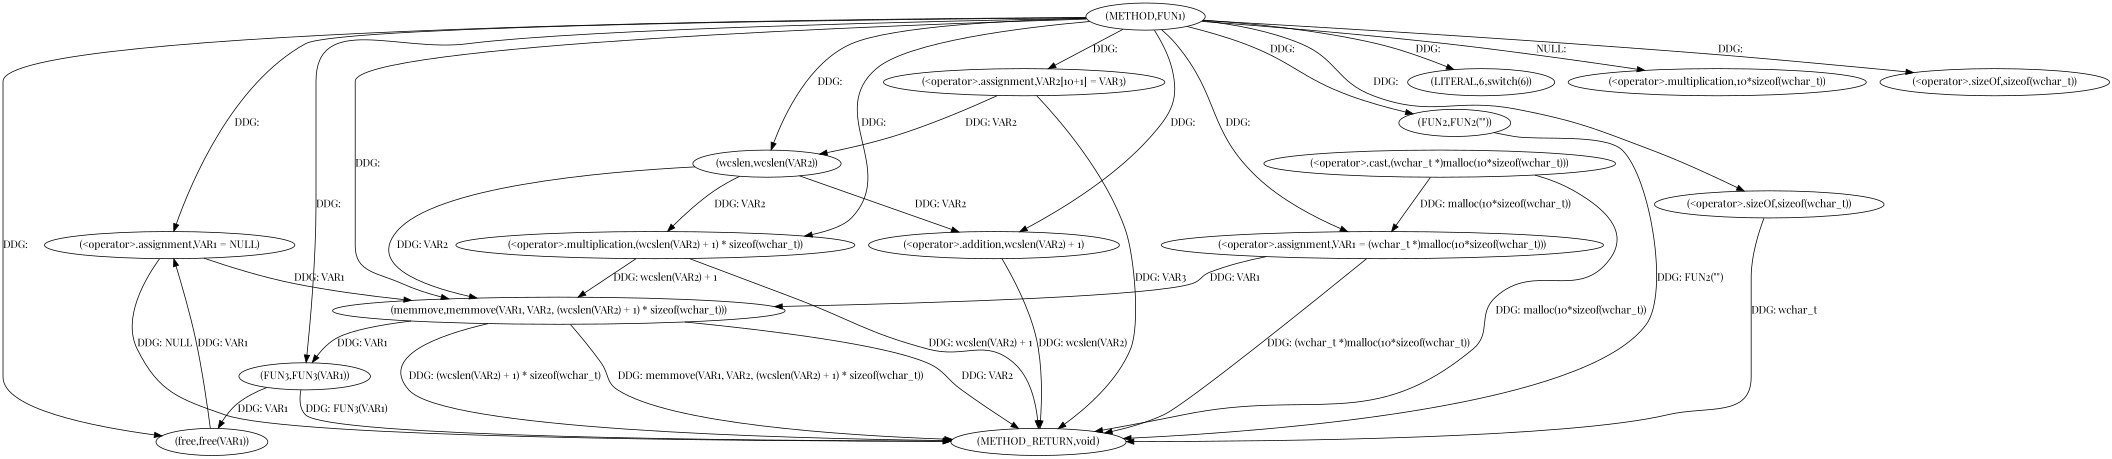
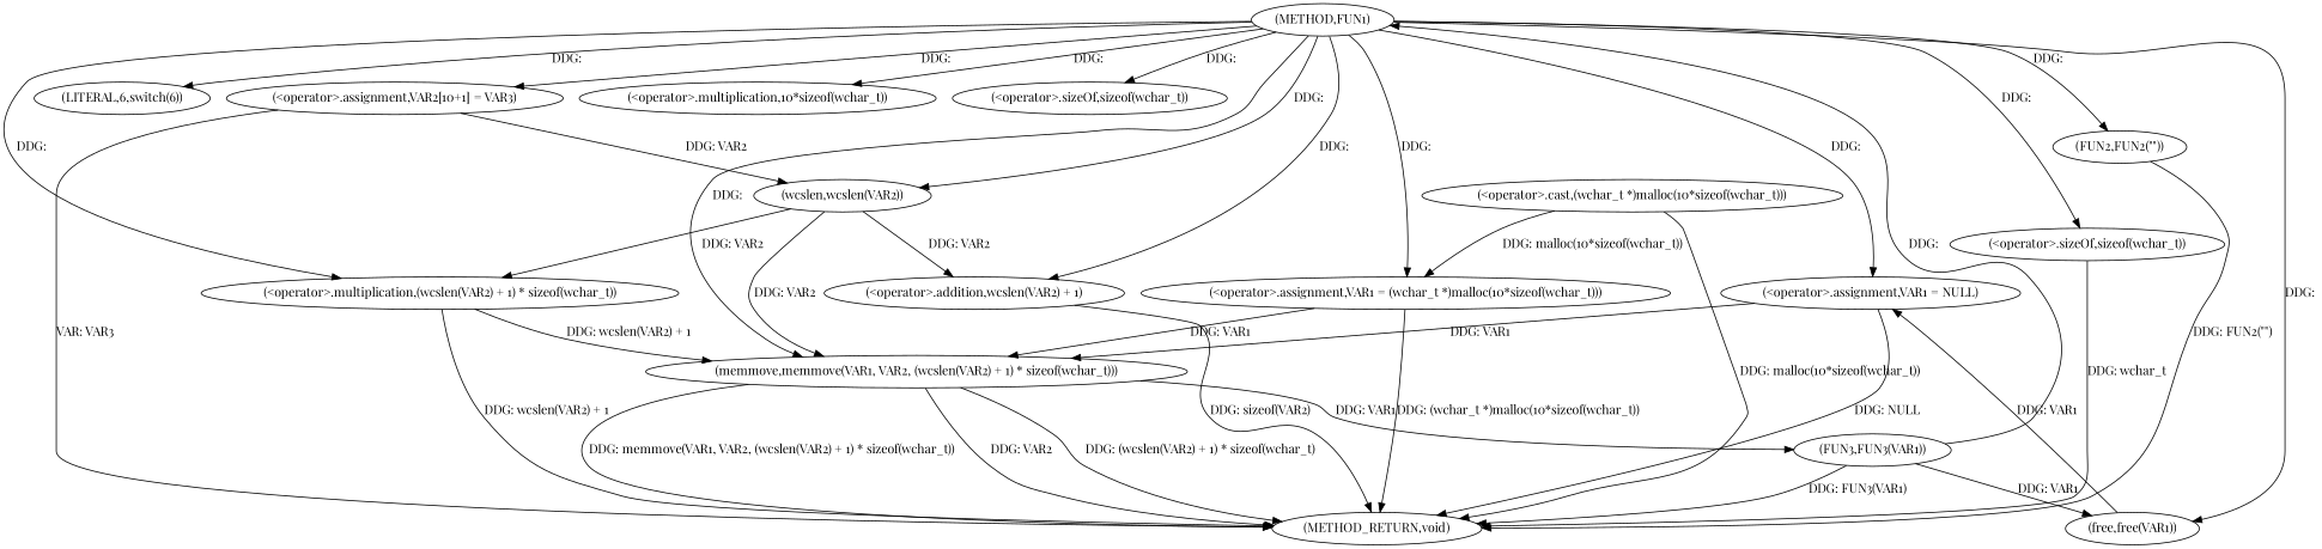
  digraph {
    fontname="Playfair Display"
    node [fontname="Playfair Display"]
    edge [fontname="Playfair Display"]
    n1 [label="(METHOD,FUN1)"]
    n2 [label="(<operator>.assignment,VAR1 = NULL)"]
    n3 [label="(LITERAL,6,switch(6))"]
    n4 [label="(<operator>.assignment,VAR1 = (wchar_t *)malloc(10*sizeof(wchar_t)))"]
    n5 [label="(<operator>.multiplication,10*sizeof(wchar_t))"]
    n6 [label="(<operator>.sizeOf,sizeof(wchar_t))"]
    n7 [label="(FUN2,FUN2(\"\"))"]
    n8 [label="(<operator>.assignment,VAR2[10+1] = VAR3)"]
    n9 [label="(memmove,memmove(VAR1, VAR2, (wcslen(VAR2) + 1) * sizeof(wchar_t)))"]
    n10 [label="(<operator>.multiplication,(wcslen(VAR2) + 1) * sizeof(wchar_t))"]
    n11 [label="(<operator>.addition,wcslen(VAR2) + 1)"]
    n12 [label="(wcslen,wcslen(VAR2))"]
    n13 [label="(<operator>.sizeOf,sizeof(wchar_t))"]
    n14 [label="(FUN3,FUN3(VAR1))"]
    n15 [label="(free,free(VAR1))"]
    n16 [label="(METHOD_RETURN,void)"]
    n17 [label="(<operator>.cast,(wchar_t *)malloc(10*sizeof(wchar_t)))"]
    n1 -> n2 [label="DDG: "]
    n1 -> n3 [label="DDG: "]
    n1 -> n4 [label="DDG: "]
-   n1 -> n5 [label="NULL: "]
+   n1 -> n5 [label="DDG: "]
    n1 -> n6 [label="DDG: "]
    n1 -> n7 [label="DDG: "]
    n1 -> n8 [label="DDG: "]
    n1 -> n9 [label="DDG: "]
    n1 -> n10 [label="DDG: "]
    n1 -> n11 [label="DDG: "]
    n1 -> n12 [label="DDG: "]
    n1 -> n13 [label="DDG: "]
-   n1 -> n14 [label="DDG: "]
+   n14 -> n1 [label="DDG: "]
    n1 -> n15 [label="DDG: "]
    n2 -> n9 [label="DDG: VAR1"]
    n2 -> n16 [label="DDG: NULL"]
    n4 -> n9 [label="DDG: VAR1"]
    n4 -> n16 [label="DDG: (wchar_t *)malloc(10*sizeof(wchar_t))"]
    n7 -> n16 [label="DDG: FUN2(\"\")"]
    n8 -> n12 [label="DDG: VAR2"]
-   n8 -> n16 [label="DDG: VAR3"]
+   n8 -> n16 [label="VAR: VAR3"]
    n9 -> n14 [label="DDG: VAR1"]
    n9 -> n16 [label="DDG: VAR2"]
    n9 -> n16 [label="DDG: (wcslen(VAR2) + 1) * sizeof(wchar_t)"]
    n9 -> n16 [label="DDG: memmove(VAR1, VAR2, (wcslen(VAR2) + 1) * sizeof(wchar_t))"]
    n10 -> n9 [label="DDG: wcslen(VAR2) + 1"]
    n10 -> n16 [label="DDG: wcslen(VAR2) + 1"]
-   n11 -> n16 [label="DDG: wcslen(VAR2)"]
+   n11 -> n16 [label="DDG: sizeof(VAR2)"]
    n12 -> n9 [label="DDG: VAR2"]
    n12 -> n10 [label="DDG: VAR2"]
    n12 -> n11 [label="DDG: VAR2"]
    n13 -> n16 [label="DDG: wchar_t"]
    n14 -> n15 [label="DDG: VAR1"]
    n14 -> n16 [label="DDG: FUN3(VAR1)"]
    n15 -> n2 [label="DDG: VAR1"]
    n17 -> n4 [label="DDG: malloc(10*sizeof(wchar_t))"]
    n17 -> n16 [label="DDG: malloc(10*sizeof(wchar_t))"]
  }
